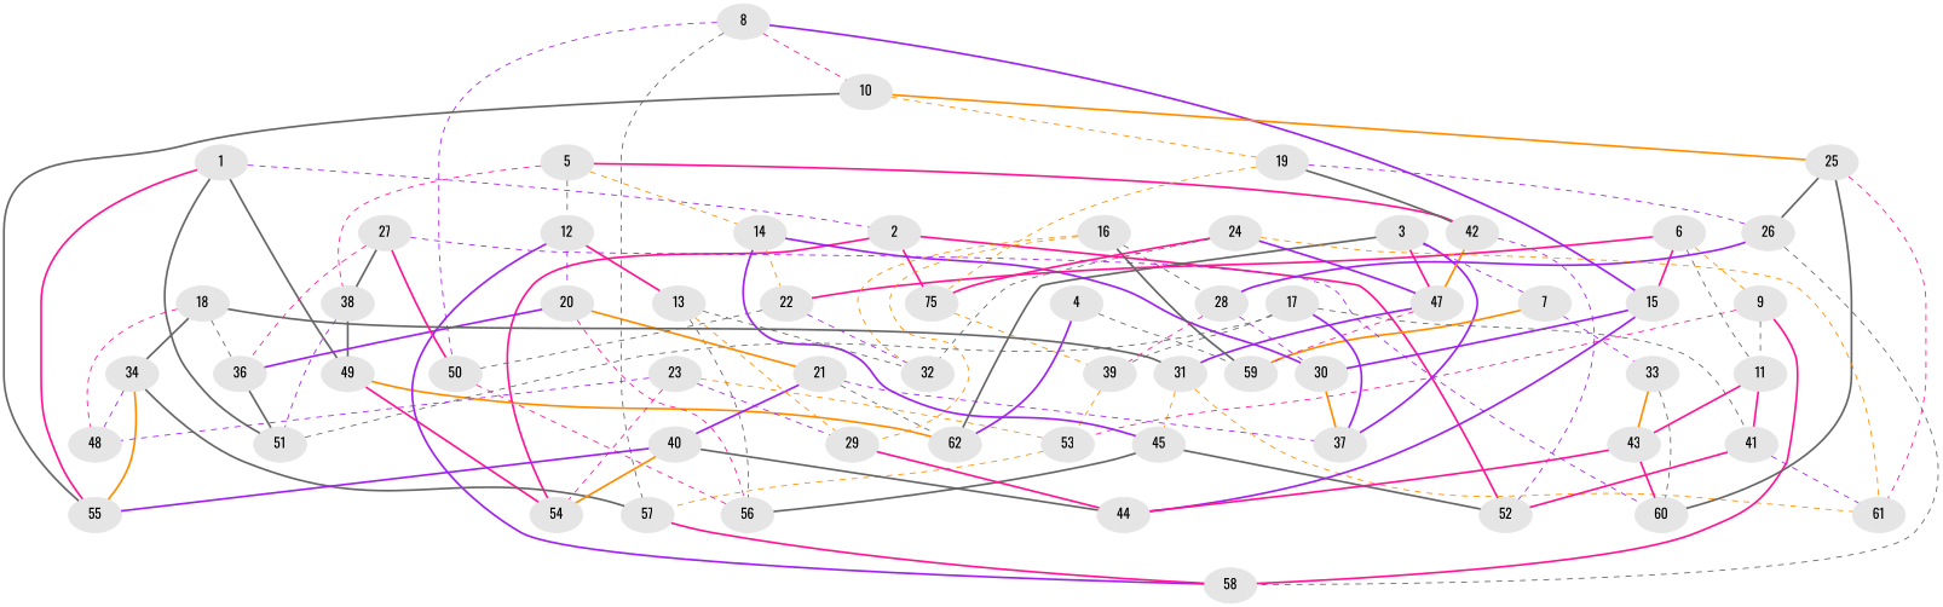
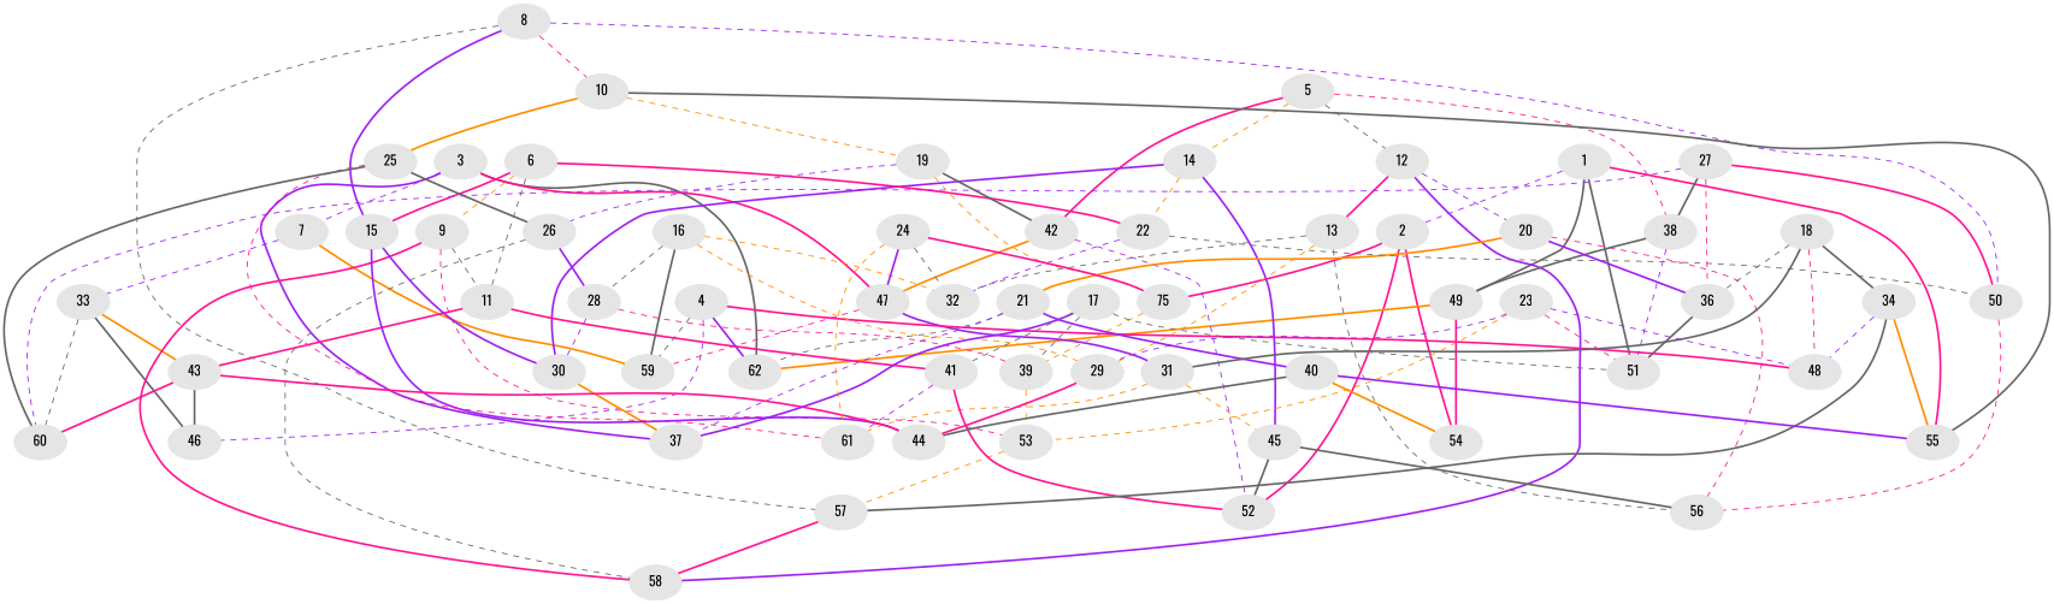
  graph {
    fontname=Oswald
    node [color=gray90 fontname=Oswald style=filled]
    edge [color=gray40 fontname=Oswald style=bold]
    1
    2
    49
    51
    55
    n6 [label=75]
    52
    54
    62
    39
    3
    7
    37
    47
    59
    33
    31
    4
+   46
    48
    5
    12
    14
    38
    42
    58
    13
    20
    22
    30
    45
    6
    9
    11
    15
    53
    41
    43
    44
    50
    32
    61
    60
    8
    10
    57
    19
    25
    56
    26
    29
    36
    21
    16
    28
    17
    18
    34
    40
    23
    24
    27
    1 -- 2 [color=purple style=dashed]
    1 -- 49
    1 -- 51
    1 -- 55 [color=deeppink]
    2 -- n6 [color=deeppink]
    2 -- 52 [color=deeppink]
    2 -- 54 [color=deeppink]
    49 -- 54 [color=deeppink]
    49 -- 62 [color=darkorange]
    n6 -- 39 [color=darkorange style=dashed]
    39 -- 53 [color=darkorange style=dashed]
    3 -- 62
    3 -- 7 [color=purple style=dashed]
    3 -- 37 [color=purple]
    3 -- 47 [color=deeppink]
    7 -- 59 [color=darkorange]
    7 -- 33 [color=purple style=dashed]
    47 -- 59 [color=deeppink style=dashed]
    47 -- 31 [color=purple]
+   33 -- 46
    33 -- 43 [color=darkorange]
    33 -- 60 [style=dashed]
    31 -- 45 [color=darkorange style=dashed]
    31 -- 61 [color=darkorange style=dashed]
    4 -- 62 [color=purple]
    4 -- 59 [style=dashed]
+   4 -- 46 [color=purple style=dashed]
+   4 -- 48 [color=deeppink]
    5 -- 12 [style=dashed]
    5 -- 14 [color=darkorange style=dashed]
    5 -- 38 [color=deeppink style=dashed]
    5 -- 42 [color=deeppink]
    12 -- 58 [color=purple]
    12 -- 13 [color=deeppink]
    12 -- 20 [color=purple style=dashed]
    14 -- 22 [color=darkorange style=dashed]
    14 -- 30 [color=purple]
    14 -- 45 [color=purple]
    38 -- 49
    38 -- 51 [color=purple style=dashed]
    42 -- 52 [color=purple style=dashed]
    42 -- 47 [color=darkorange]
    13 -- 32 [style=dashed]
    13 -- 56 [style=dashed]
    13 -- 29 [color=darkorange style=dashed]
    20 -- 56 [color=deeppink style=dashed]
    20 -- 36 [color=purple]
    20 -- 21 [color=darkorange]
    22 -- 50 [style=dashed]
    22 -- 32 [color=purple style=dashed]
    30 -- 37 [color=darkorange]
    45 -- 52
    45 -- 56
    6 -- 22 [color=deeppink]
    6 -- 9 [color=darkorange style=dashed]
    6 -- 11 [style=dashed]
    6 -- 15 [color=deeppink]
    9 -- 58 [color=deeppink]
    9 -- 11 [style=dashed]
    9 -- 53 [color=deeppink style=dashed]
    11 -- 41 [color=deeppink]
    11 -- 43 [color=deeppink]
    15 -- 30 [color=purple]
    15 -- 44 [color=purple]
    53 -- 57 [color=darkorange style=dashed]
    41 -- 52 [color=deeppink]
    41 -- 61 [color=purple style=dashed]
+   43 -- 46
    43 -- 44 [color=deeppink]
    43 -- 60 [color=deeppink]
    50 -- 56 [color=deeppink style=dashed]
    8 -- 15 [color=purple]
    8 -- 50 [color=purple style=dashed]
    8 -- 10 [color=deeppink style=dashed]
    8 -- 57 [style=dashed]
    10 -- 55
    10 -- 19 [color=darkorange style=dashed]
    10 -- 25 [color=darkorange]
    57 -- 58 [color=deeppink]
    19 -- n6 [color=darkorange style=dashed]
    19 -- 42
    19 -- 26 [color=purple style=dashed]
    25 -- 61 [color=deeppink style=dashed]
    25 -- 60
    25 -- 26
    26 -- 58 [style=dashed]
    26 -- 28 [color=purple]
    29 -- 44 [color=deeppink]
    36 -- 51
    21 -- 62 [style=dashed]
    21 -- 37 [color=purple style=dashed]
    21 -- 40 [color=purple]
    16 -- 59
    16 -- 32 [color=darkorange style=dashed]
    16 -- 29 [color=darkorange style=dashed]
    16 -- 28 [style=dashed]
    28 -- 39 [color=deeppink style=dashed]
    28 -- 30 [color=purple style=dashed]
    17 -- 51 [style=dashed]
    17 -- 39 [style=dashed]
    17 -- 37 [color=purple]
    17 -- 41 [style=dashed]
    18 -- 31
    18 -- 48 [color=deeppink style=dashed]
    18 -- 36 [style=dashed]
    18 -- 34
    34 -- 55 [color=darkorange]
    34 -- 48 [color=purple style=dashed]
    34 -- 57
    40 -- 55 [color=purple]
    40 -- 54 [color=darkorange]
    40 -- 44
-   23 -- 54 [color=deeppink style=dashed]
+   23 -- 51 [color=deeppink style=dashed]
    23 -- 48 [color=purple style=dashed]
    23 -- 53 [color=darkorange style=dashed]
    23 -- 29 [color=purple style=dashed]
    24 -- n6 [color=deeppink]
    24 -- 47 [color=purple]
    24 -- 32 [style=dashed]
    24 -- 61 [color=darkorange style=dashed]
    27 -- 38
    27 -- 50 [color=deeppink]
    27 -- 60 [color=purple style=dashed]
    27 -- 36 [color=deeppink style=dashed]
  }
